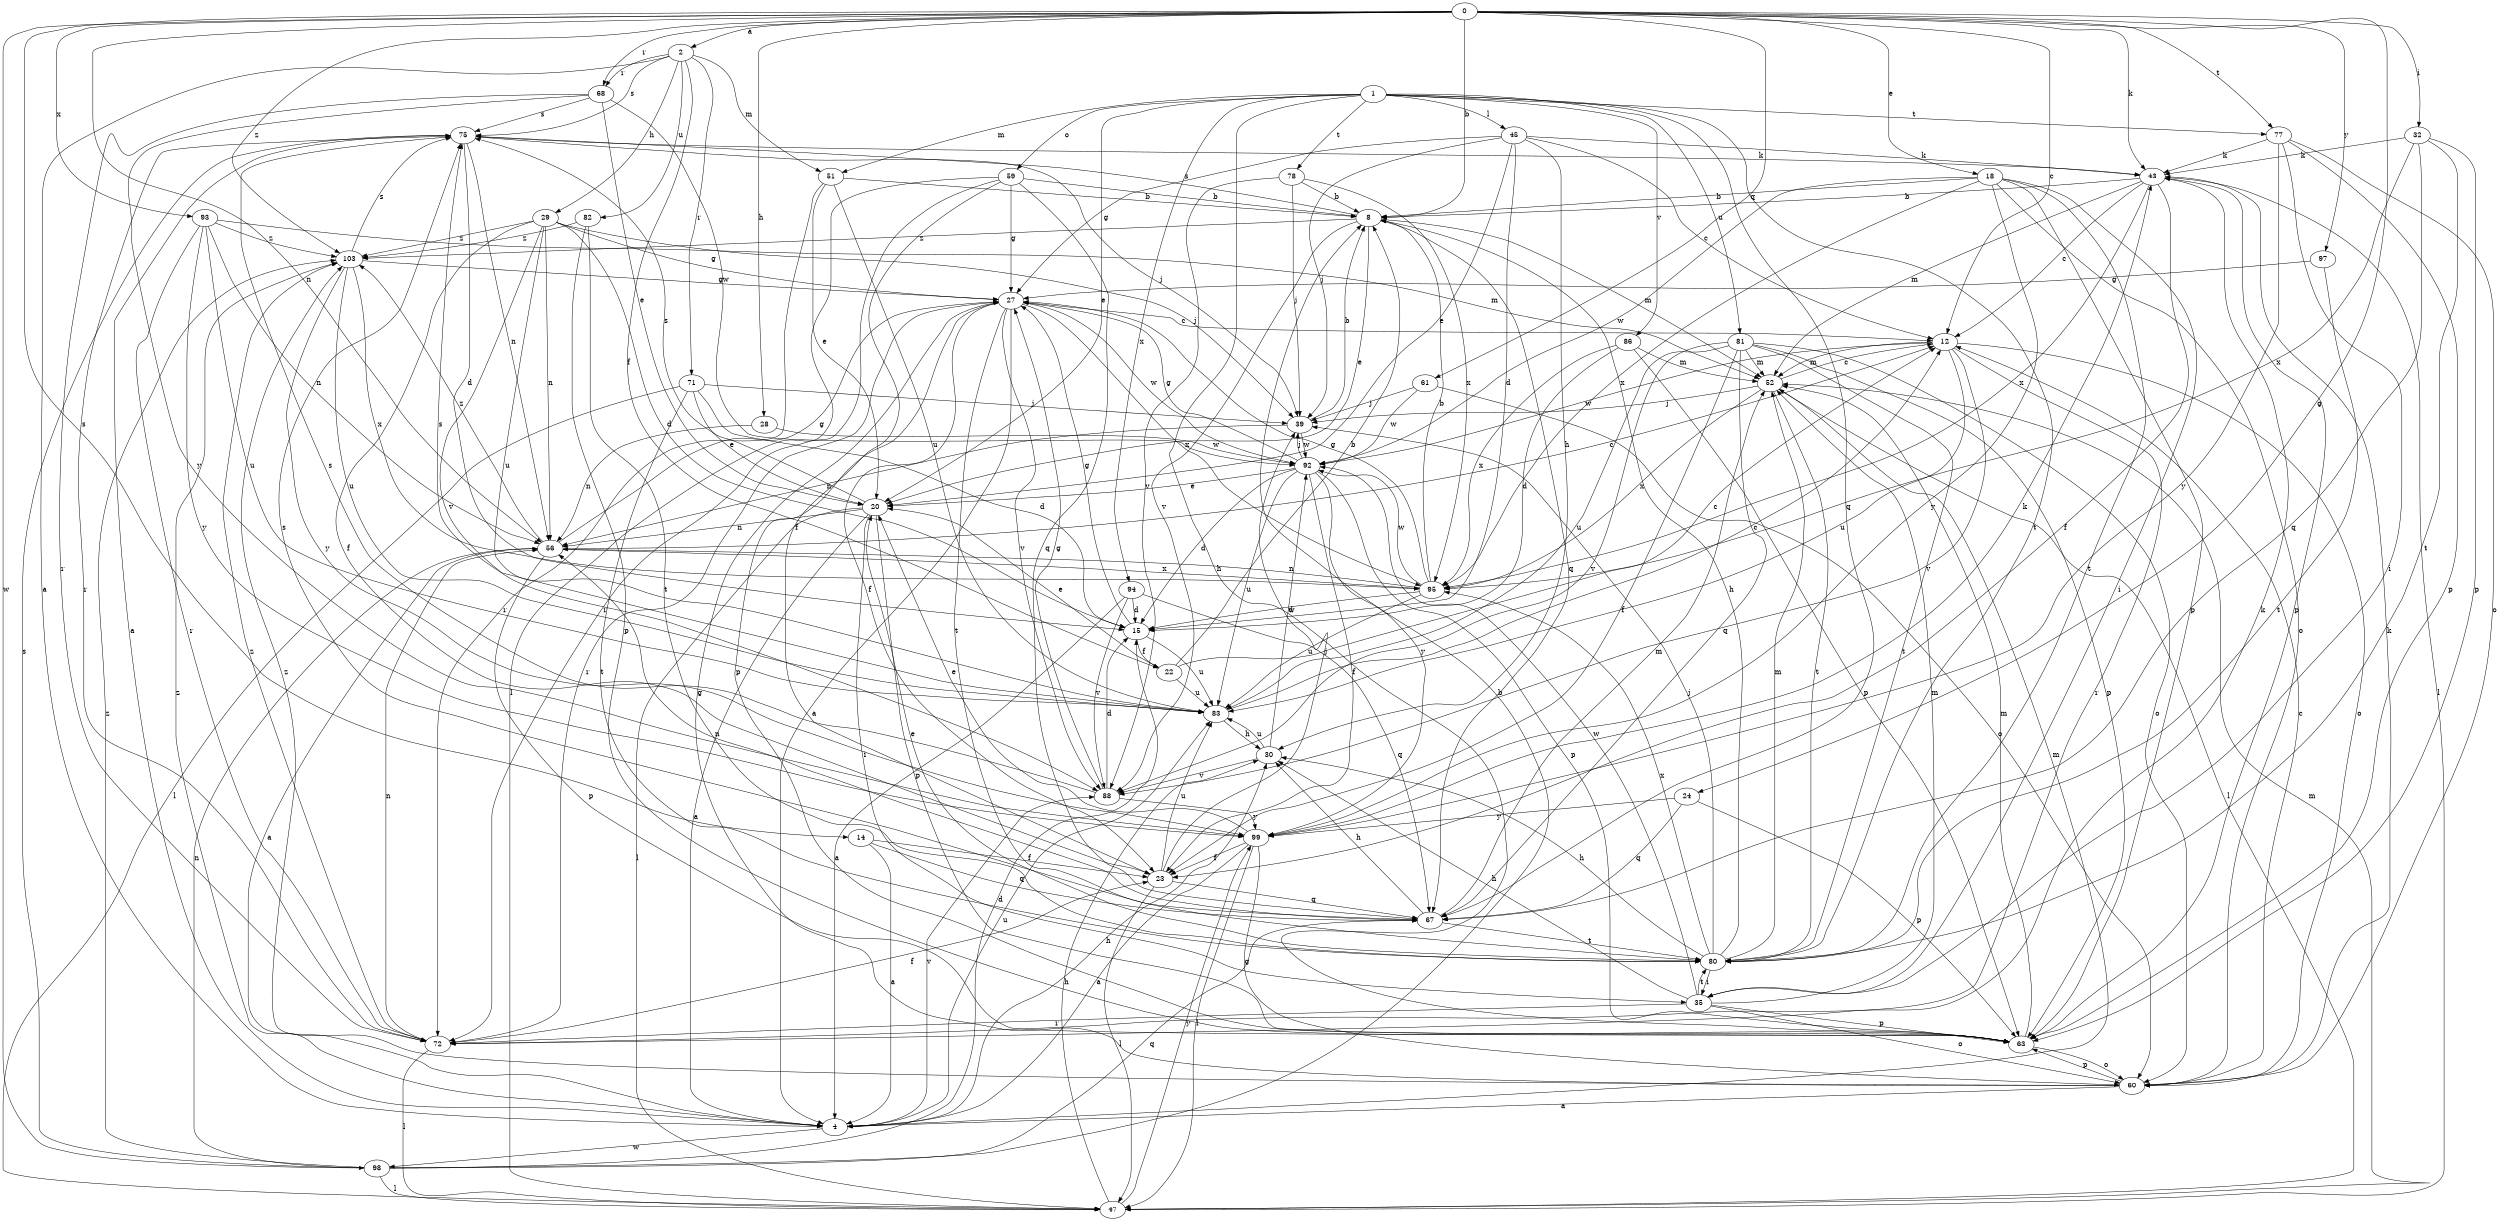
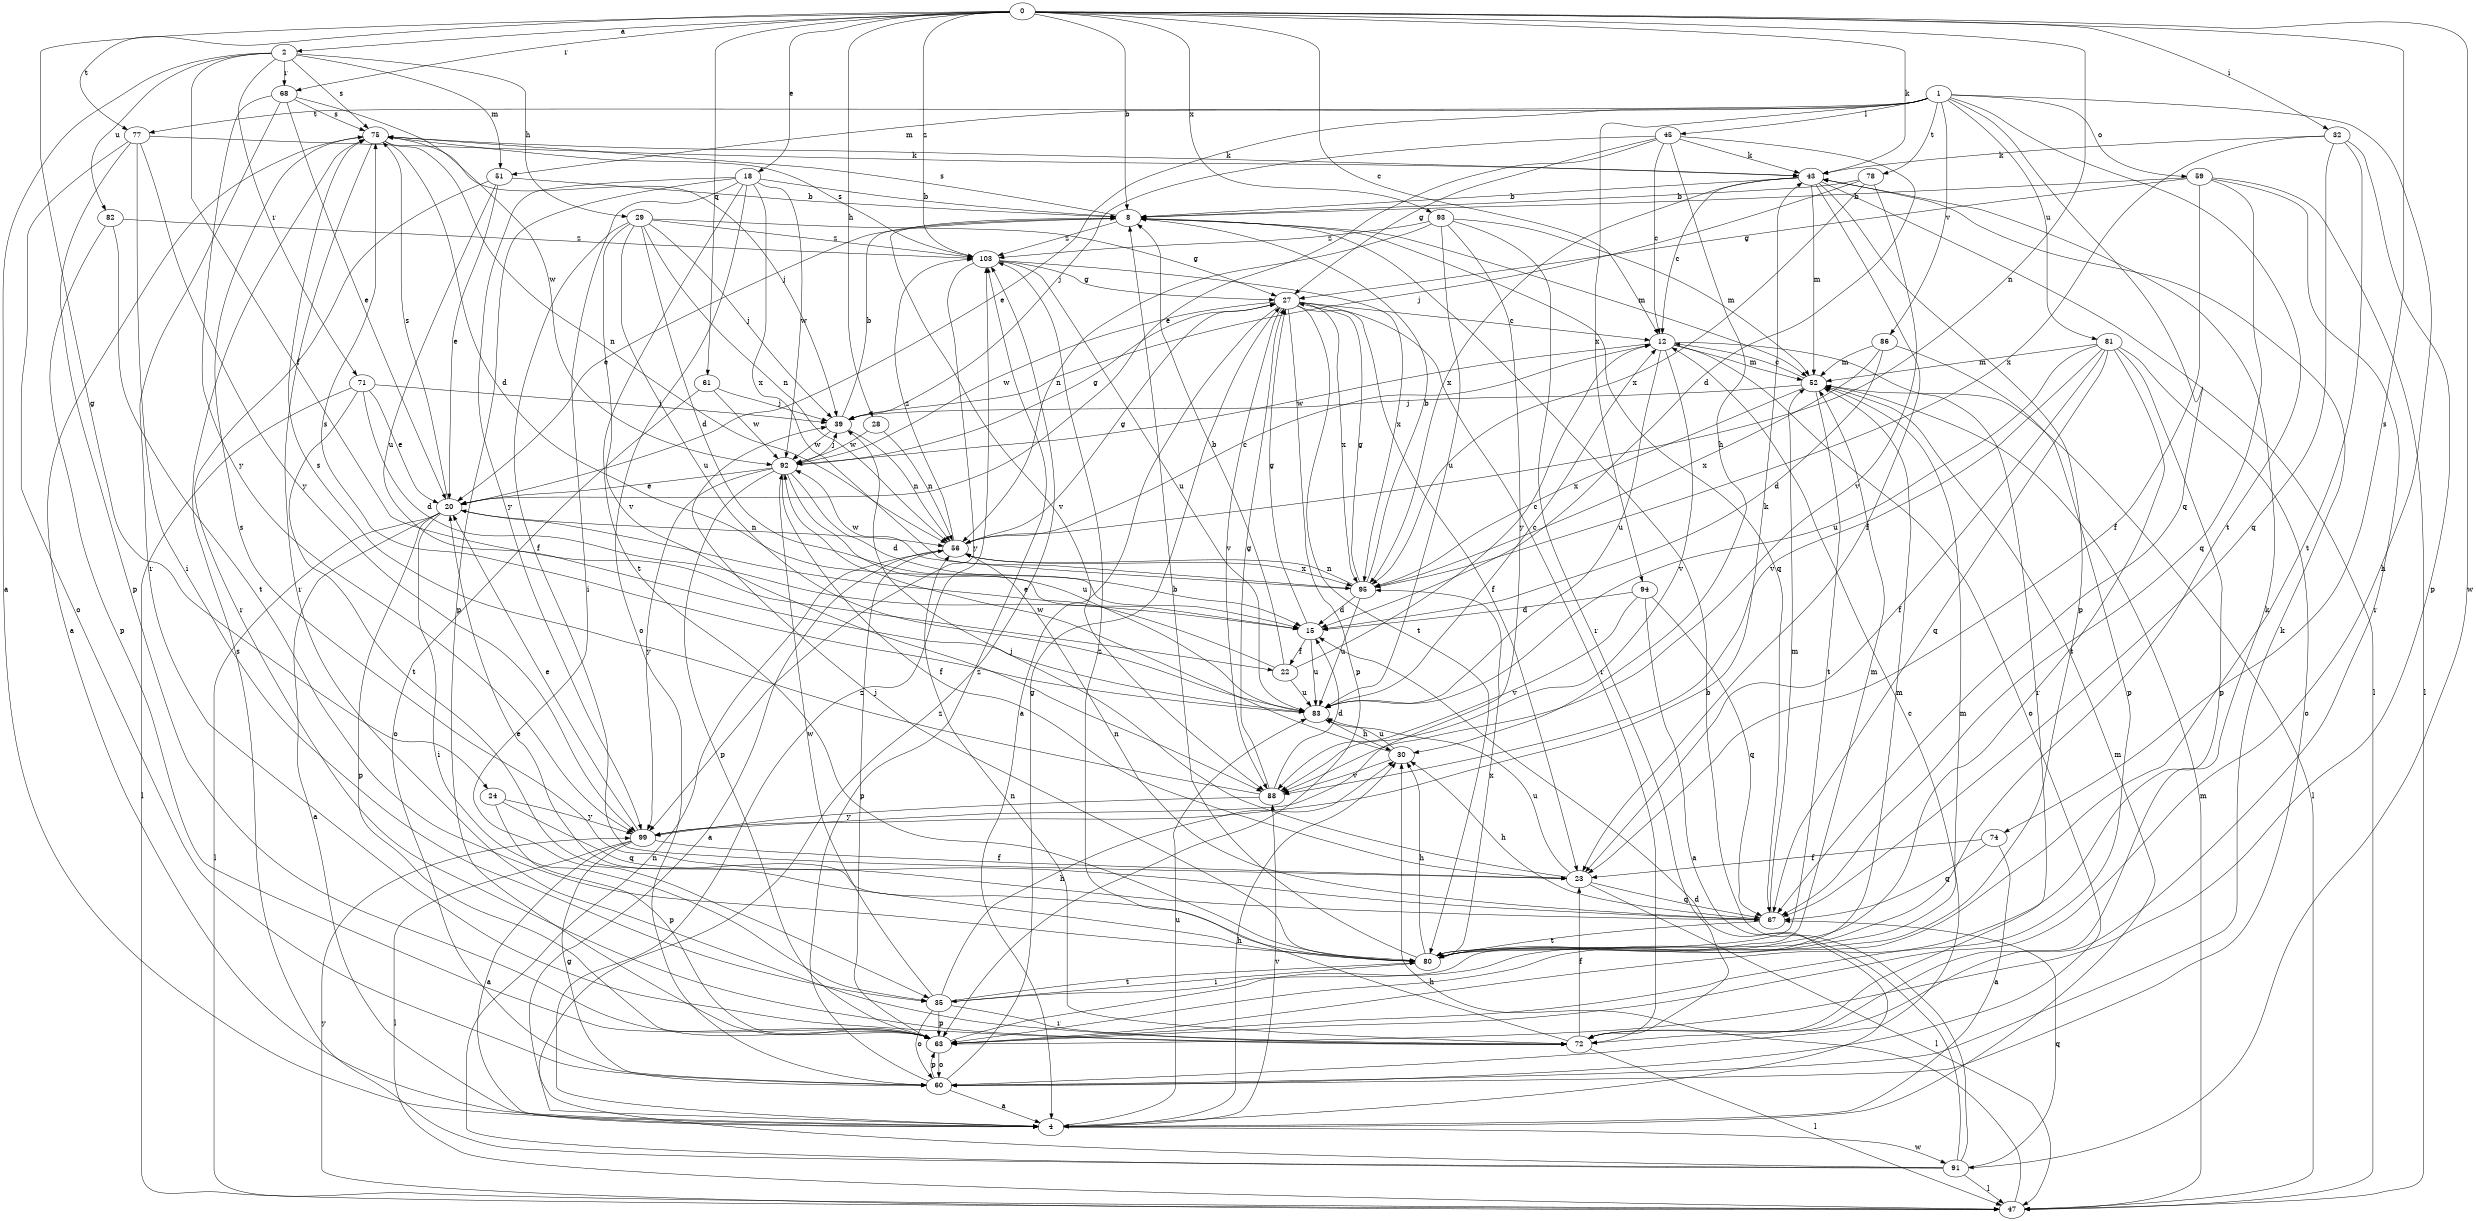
  strict digraph {
    0
    2
    8
    12
    18
    24
    28
    32
    43
    56
    n11 [label=61]
    68
-   74 [label=14]
+   74
    77
-   91 [label=98]
+   91
    93
-   97
    103
    51
    4
    22
    29
    71
    75
    82
    20
    67
    52
    88
    83
    60
    72
    92
    63
    80
    35
    95
    99
    47
    23
    27
    39
    15
    1
    45
    59
    78
    81
    86
    94
    30
    0 -> 2 [label=a]
    0 -> 8 [label=b]
    0 -> 12 [label=c]
    0 -> 18 [label=e]
    0 -> 24 [label=g]
    0 -> 28 [label=h]
    0 -> 32 [label=i]
    0 -> 43 [label=k]
    0 -> 56 [label=n]
    0 -> n11 [label=q]
    0 -> 68 [label=r]
    0 -> 74 [label=s]
    0 -> 77 [label=t]
    0 -> 91 [label=w]
    0 -> 93 [label=x]
-   0 -> 97 [label=y]
    0 -> 103 [label=z]
    2 -> 68 [label=r]
    2 -> 51 [label=m]
    2 -> 4 [label=a]
    2 -> 22 [label=f]
    2 -> 29 [label=h]
    2 -> 71 [label=r]
    2 -> 75 [label=s]
    2 -> 82 [label=u]
    8 -> 103 [label=z]
    8 -> 75 [label=s]
    8 -> 20 [label=e]
    8 -> 67 [label=q]
    8 -> 52 [label=m]
    8 -> 88 [label=v]
    12 -> 52 [label=m]
    12 -> 88 [label=v]
    12 -> 83 [label=u]
    12 -> 60 [label=o]
    12 -> 72 [label=r]
    12 -> 92 [label=w]
    18 -> 8 [label=b]
    18 -> 60 [label=o]
    18 -> 92 [label=w]
    18 -> 63 [label=p]
    18 -> 80 [label=t]
    18 -> 35 [label=i]
    18 -> 95 [label=x]
    18 -> 99 [label=y]
    24 -> 67 [label=q]
    24 -> 63 [label=p]
    24 -> 99 [label=y]
    28 -> 56 [label=n]
    28 -> 92 [label=w]
    32 -> 43 [label=k]
    32 -> 67 [label=q]
    32 -> 63 [label=p]
    32 -> 80 [label=t]
    32 -> 95 [label=x]
    43 -> 8 [label=b]
    43 -> 12 [label=c]
    43 -> 52 [label=m]
    43 -> 63 [label=p]
    43 -> 95 [label=x]
    43 -> 47 [label=l]
    43 -> 23 [label=f]
    56 -> 12 [label=c]
    56 -> 103 [label=z]
    56 -> 4 [label=a]
    56 -> 63 [label=p]
    56 -> 95 [label=x]
    56 -> 27 [label=g]
    n11 -> 60 [label=o]
    n11 -> 92 [label=w]
    n11 -> 39 [label=j]
    68 -> 75 [label=s]
    68 -> 20 [label=e]
    68 -> 72 [label=r]
    68 -> 92 [label=w]
    68 -> 99 [label=y]
    74 -> 4 [label=a]
    74 -> 67 [label=q]
    74 -> 23 [label=f]
    77 -> 43 [label=k]
    77 -> 60 [label=o]
    77 -> 63 [label=p]
    77 -> 35 [label=i]
    77 -> 99 [label=y]
    91 -> 8 [label=b]
    91 -> 56 [label=n]
    91 -> 103 [label=z]
    91 -> 75 [label=s]
    91 -> 67 [label=q]
    91 -> 47 [label=l]
    91 -> 15 [label=d]
    93 -> 56 [label=n]
    93 -> 103 [label=z]
    93 -> 52 [label=m]
    93 -> 83 [label=u]
    93 -> 72 [label=r]
    93 -> 99 [label=y]
-   97 -> 80 [label=t]
-   97 -> 27 [label=g]
    103 -> 75 [label=s]
    103 -> 83 [label=u]
    103 -> 95 [label=x]
    103 -> 99 [label=y]
    103 -> 27 [label=g]
    51 -> 8 [label=b]
    51 -> 20 [label=e]
    51 -> 83 [label=u]
    51 -> 72 [label=r]
    4 -> 91 [label=w]
    4 -> 103 [label=z]
    4 -> 52 [label=m]
    4 -> 88 [label=v]
    4 -> 83 [label=u]
    4 -> 30 [label=h]
    22 -> 8 [label=b]
    22 -> 12 [label=c]
    22 -> 20 [label=e]
    22 -> 83 [label=u]
    29 -> 56 [label=n]
    29 -> 103 [label=z]
    29 -> 88 [label=v]
    29 -> 83 [label=u]
    29 -> 23 [label=f]
    29 -> 27 [label=g]
    29 -> 39 [label=j]
    29 -> 15 [label=d]
    71 -> 20 [label=e]
    71 -> 80 [label=t]
    71 -> 47 [label=l]
    71 -> 39 [label=j]
    71 -> 15 [label=d]
    75 -> 43 [label=k]
    75 -> 56 [label=n]
    75 -> 4 [label=a]
    75 -> 72 [label=r]
    75 -> 39 [label=j]
    75 -> 15 [label=d]
    82 -> 103 [label=z]
    82 -> 63 [label=p]
    82 -> 80 [label=t]
    20 -> 56 [label=n]
    20 -> 4 [label=a]
    20 -> 75 [label=s]
    20 -> 63 [label=p]
    20 -> 35 [label=i]
    20 -> 47 [label=l]
    67 -> 56 [label=n]
    67 -> 75 [label=s]
    67 -> 52 [label=m]
    67 -> 80 [label=t]
    67 -> 30 [label=h]
    52 -> 12 [label=c]
    52 -> 80 [label=t]
    52 -> 95 [label=x]
    52 -> 47 [label=l]
    52 -> 39 [label=j]
    88 -> 75 [label=s]
    88 -> 99 [label=y]
    88 -> 27 [label=g]
    88 -> 15 [label=d]
    83 -> 12 [label=c]
    83 -> 75 [label=s]
    83 -> 30 [label=h]
    60 -> 12 [label=c]
    60 -> 43 [label=k]
    60 -> 103 [label=z]
    60 -> 4 [label=a]
    60 -> 63 [label=p]
    60 -> 27 [label=g]
    72 -> 43 [label=k]
    72 -> 56 [label=n]
    72 -> 103 [label=z]
    72 -> 47 [label=l]
    72 -> 23 [label=f]
    92 -> 20 [label=e]
    92 -> 83 [label=u]
    92 -> 63 [label=p]
    92 -> 99 [label=y]
    92 -> 23 [label=f]
    92 -> 27 [label=g]
    92 -> 39 [label=j]
    92 -> 15 [label=d]
    63 -> 52 [label=m]
    63 -> 60 [label=o]
-   80 -> 8 [label=h]
+   80 -> 8 [label=b]
    80 -> 20 [label=e]
    80 -> 52 [label=m]
    80 -> 35 [label=i]
    80 -> 95 [label=x]
    80 -> 39 [label=j]
    80 -> 30 [label=h]
    35 -> 52 [label=m]
    35 -> 60 [label=o]
    35 -> 72 [label=r]
    35 -> 92 [label=w]
    35 -> 63 [label=p]
    35 -> 80 [label=t]
    35 -> 30 [label=h]
    95 -> 8 [label=b]
    95 -> 56 [label=n]
    95 -> 83 [label=u]
    95 -> 92 [label=w]
    95 -> 27 [label=g]
    95 -> 15 [label=d]
    99 -> 43 [label=k]
    99 -> 4 [label=a]
    99 -> 20 [label=e]
    99 -> 60 [label=g]
    99 -> 47 [label=l]
    99 -> 23 [label=f]
    47 -> 52 [label=m]
    47 -> 99 [label=y]
    47 -> 30 [label=h]
    23 -> 67 [label=q]
    23 -> 83 [label=u]
    23 -> 47 [label=l]
    23 -> 39 [label=j]
    27 -> 12 [label=c]
    27 -> 4 [label=a]
    27 -> 88 [label=v]
    27 -> 72 [label=r]
    27 -> 92 [label=w]
    27 -> 63 [label=p]
    27 -> 80 [label=t]
    27 -> 95 [label=x]
    27 -> 23 [label=f]
    39 -> 8 [label=b]
    39 -> 56 [label=n]
    39 -> 92 [label=w]
    15 -> 22 [label=f]
    15 -> 83 [label=u]
    15 -> 27 [label=g]
    1 -> 77 [label=t]
    1 -> 51 [label=m]
    1 -> 20 [label=e]
    1 -> 67 [label=q]
    1 -> 63 [label=h]
    1 -> 80 [label=t]
    1 -> 45 [label=l]
    1 -> 59 [label=o]
    1 -> 78 [label=t]
    1 -> 81 [label=u]
    1 -> 86 [label=v]
    1 -> 94 [label=x]
    45 -> 12 [label=c]
    45 -> 43 [label=k]
    45 -> 20 [label=e]
    45 -> 27 [label=g]
    45 -> 39 [label=j]
    45 -> 15 [label=d]
    45 -> 30 [label=h]
    59 -> 8 [label=b]
    59 -> 67 [label=q]
    59 -> 72 [label=r]
    59 -> 47 [label=l]
    59 -> 23 [label=f]
    59 -> 27 [label=g]
    78 -> 8 [label=b]
    78 -> 88 [label=v]
    78 -> 95 [label=x]
    78 -> 39 [label=j]
    81 -> 67 [label=q]
    81 -> 52 [label=m]
    81 -> 88 [label=v]
    81 -> 83 [label=u]
    81 -> 60 [label=o]
    81 -> 63 [label=p]
    81 -> 80 [label=t]
    81 -> 23 [label=f]
    86 -> 52 [label=m]
    86 -> 63 [label=p]
    86 -> 95 [label=x]
    86 -> 15 [label=d]
    94 -> 4 [label=a]
    94 -> 67 [label=q]
    94 -> 88 [label=v]
    94 -> 15 [label=d]
    30 -> 88 [label=v]
    30 -> 83 [label=u]
    30 -> 92 [label=w]
  }
